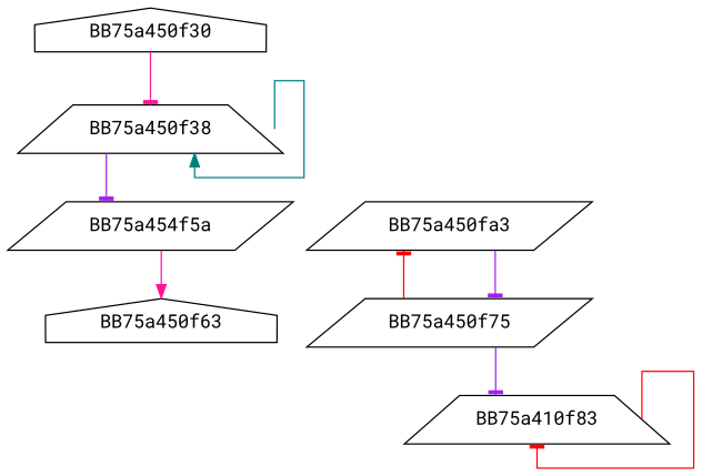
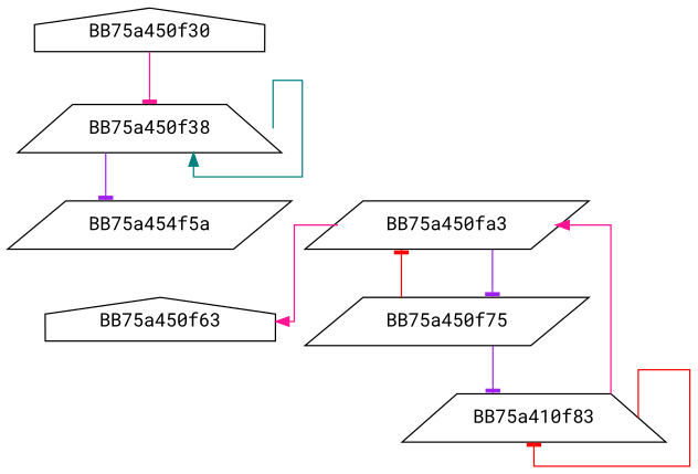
  digraph {
    fontname="Roboto Mono"
    splines=ortho
    node [fontname="Roboto Mono" shape=parallelogram]
    edge [arrowhead=tee color=deeppink fontname="Roboto Mono"]
    BB75a450f30 [shape=house]
    BB75a450f38 [shape=trapezium]
    n3 [label=BB75a454f5a]
    BB75a450f63 [shape=house]
    BB75a450f75
    BB75a450fa3
    n7 [label=BB75a410f83 shape=trapezium]
    BB75a450f30 -> BB75a450f38
    BB75a450f38 -> BB75a450f38 [arrowhead=normal color=teal]
    BB75a450f38 -> n3 [color=purple]
-   n3 -> BB75a450f63 [arrowhead=normal]
+   BB75a450fa3 -> BB75a450f63 [arrowhead=normal]
    BB75a450f75 -> BB75a450fa3 [color=red]
    BB75a450f75 -> n7 [color=purple]
    BB75a450fa3 -> BB75a450f75 [color=purple]
+   n7 -> BB75a450fa3 [arrowhead=normal]
    n7 -> n7 [color=red]
  }
